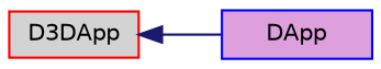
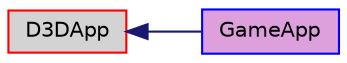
  digraph {
    rankdir=LR
    node [fontname=Helvetica fontsize=10 shape=record style=filled]
    n1 [color=red fillcolor=lightgrey height=0.2 label=D3DApp width=0.4]
-   n2 [color=blue fillcolor=plum height=0.2 label=DApp width=0.4]
+   n2 [color=blue fillcolor=plum height=0.2 label=GameApp width=0.4]
    n1 -> n2 [color=midnightblue dir=back fontname=Helvetica fontsize=10 labelfontname=Helvetica labelfontsize=10 style=solid]
  }
